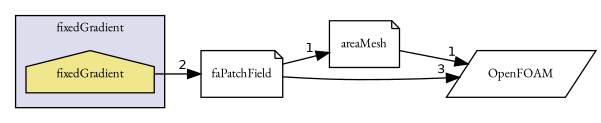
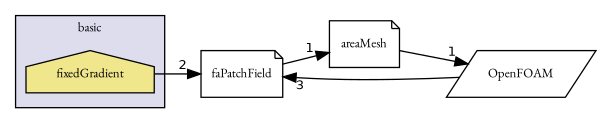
  digraph {
    compound=true
    fontname="EB Garamond"
    rankdir=LR
    node [color=black fillcolor=white fontname="EB Garamond" fontsize=10 shape=note style=filled]
    edge [fontname="EB Garamond" headlabel=1 labeldistance=1.5 labelfontname=Helvetica labelfontsize=10]
    n1 [fillcolor=khaki label=fixedGradient pencolor=black shape=house]
    n2 [label=faPatchField]
    n3 [label=areaMesh]
    n4 [label=OpenFOAM shape=parallelogram]
    subgraph cluster_1 {
      bgcolor="#ddddee"
      fontsize=10
-     label=fixedGradient
+     label=basic
      pencolor=black
      n1
    }
    n1 -> n2 [headlabel=2]
    n2 -> n3
-   n2 -> n4 [headlabel=3]
+   n4 -> n2 [headlabel=3]
    n3 -> n4
  }
